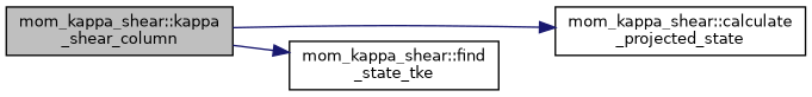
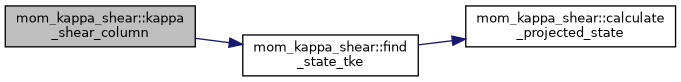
  digraph {
    rankdir=LR
    node [color=black fillcolor=white fontname=Helvetica fontsize=10 shape=record style=filled]
    edge [color=midnightblue fontname=Helvetica fontsize=10 labelfontname=Helvetica labelfontsize=10 style=solid]
    n1 [fillcolor=grey75 fontcolor=black height=0.2 label="mom_kappa_shear::kappa\l_shear_column" width=0.4]
    n2 [height=0.2 label="mom_kappa_shear::calculate\l_projected_state" width=0.4]
    n3 [height=0.2 label="mom_kappa_shear::find\l_state_tke" width=0.4]
-   n1 -> n2
+   n3 -> n2
    n1 -> n3
  }
